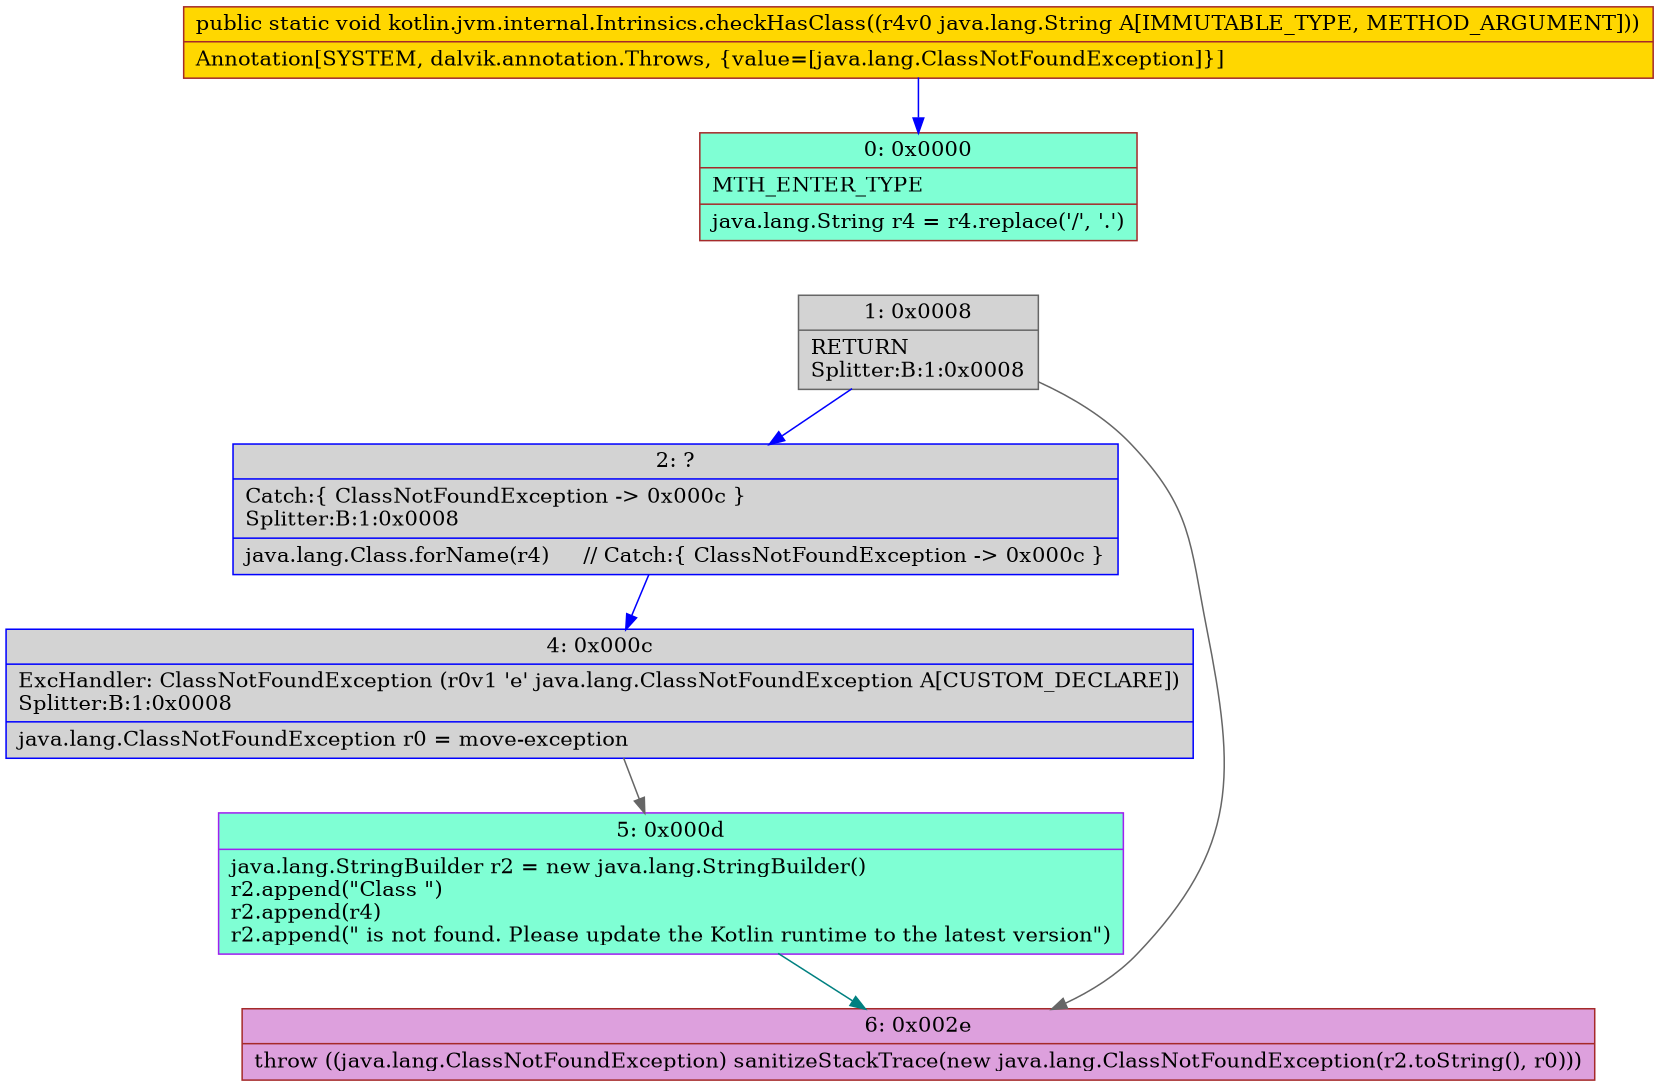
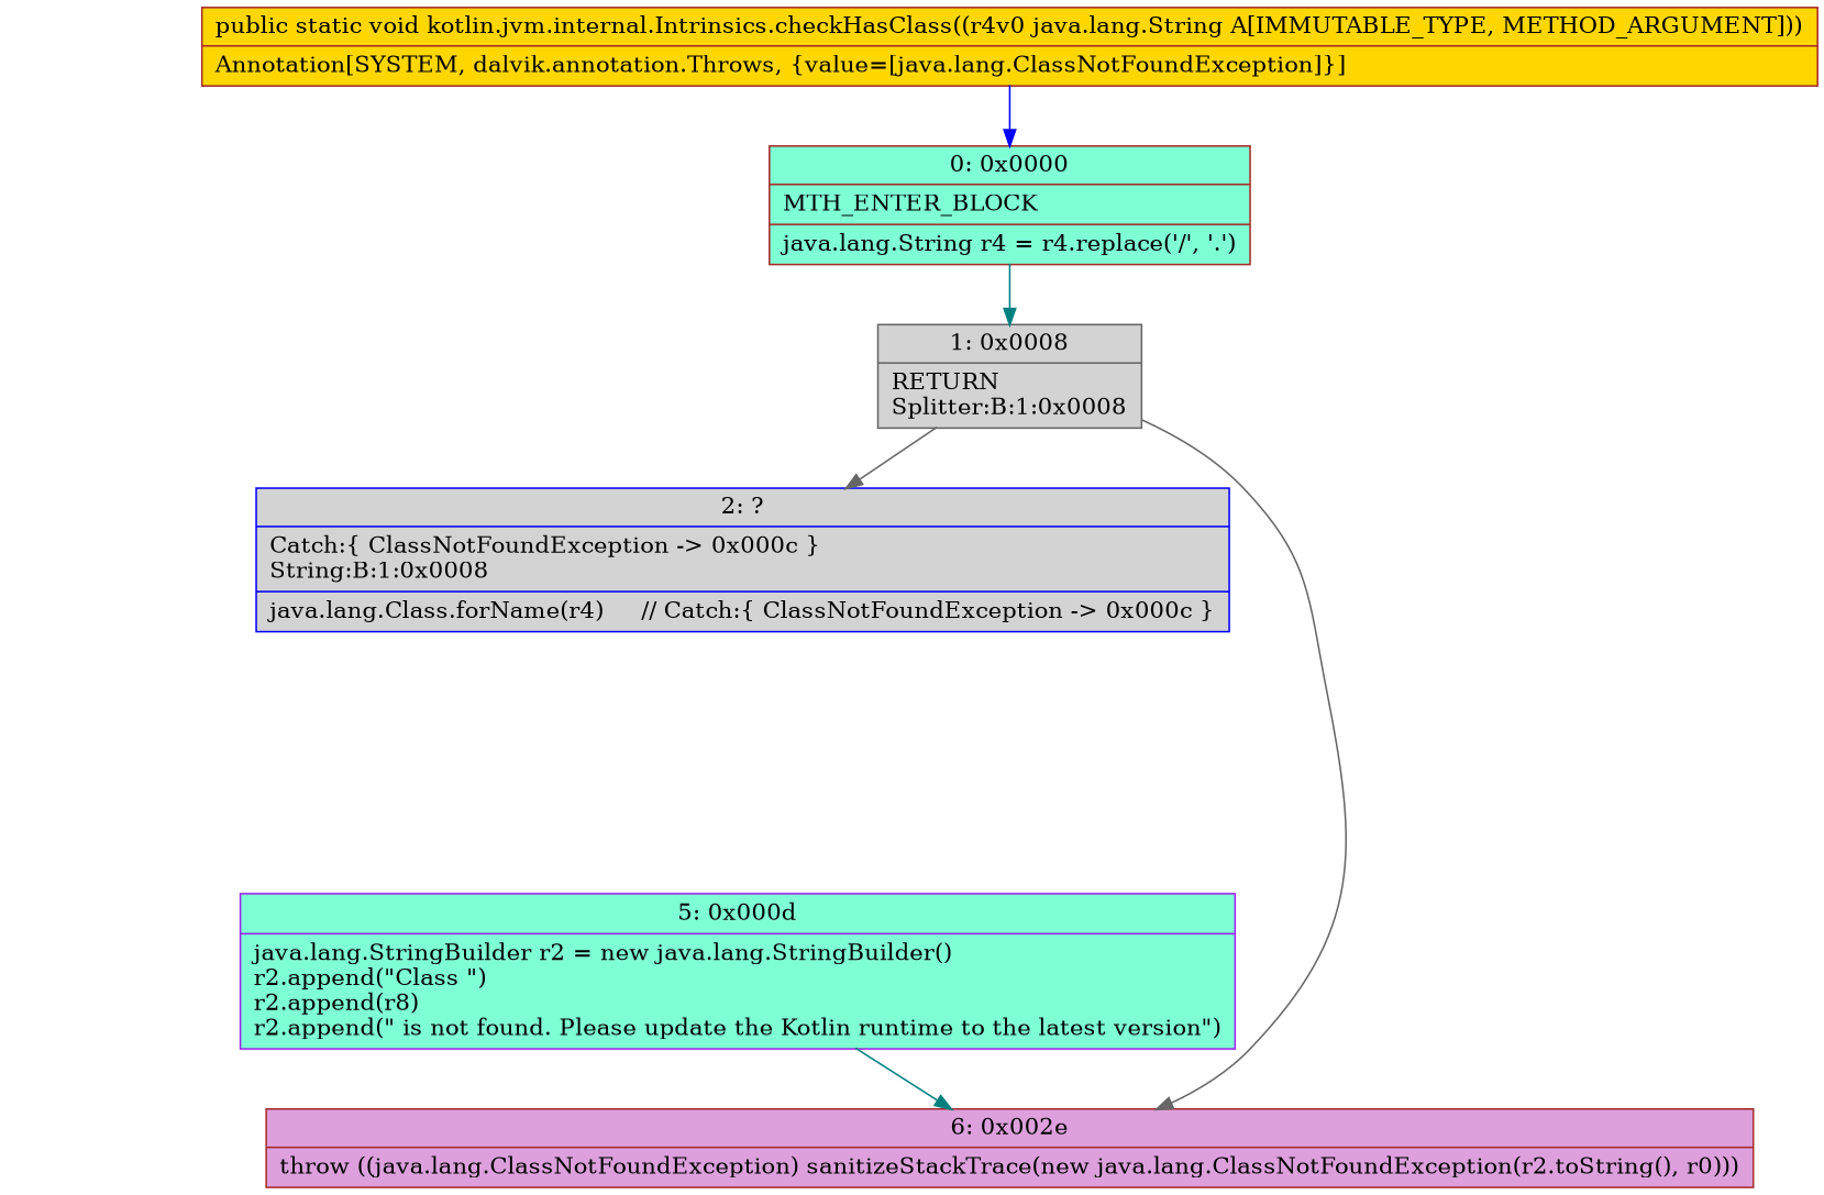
  digraph {
    node [color=brown fillcolor=lightgrey shape=record style=filled]
    edge [color=blue]
-   n1 [fillcolor=aquamarine label="{0\:\ 0x0000|MTH_ENTER_TYPE\l|java.lang.String r4 = r4.replace('\/', '.')\l}"]
+   n1 [fillcolor=aquamarine label="{0\:\ 0x0000|MTH_ENTER_BLOCK\l|java.lang.String r4 = r4.replace('\/', '.')\l}"]
    n2 [color=gray40 label="{1\:\ 0x0008|RETURN\lSplitter:B:1:0x0008\l}"]
-   n3 [color=blue label="{2\:\ ?|Catch:\{ ClassNotFoundException \-\> 0x000c \}\lSplitter:B:1:0x0008\l|java.lang.Class.forName(r4)     \/\/ Catch:\{ ClassNotFoundException \-\> 0x000c \}\l}"]
+   n3 [color=blue label="{2\:\ ?|Catch:\{ ClassNotFoundException \-\> 0x000c \}\lString:B:1:0x0008\l|java.lang.Class.forName(r4)     \/\/ Catch:\{ ClassNotFoundException \-\> 0x000c \}\l}"]
    n4 [fillcolor=plum label="{6\:\ 0x002e|throw ((java.lang.ClassNotFoundException) sanitizeStackTrace(new java.lang.ClassNotFoundException(r2.toString(), r0)))\l}"]
-   n5 [color=blue label="{4\:\ 0x000c|ExcHandler: ClassNotFoundException (r0v1 'e' java.lang.ClassNotFoundException A[CUSTOM_DECLARE])\lSplitter:B:1:0x0008\l|java.lang.ClassNotFoundException r0 = move\-exception\l}"]
-   n6 [color=purple fillcolor=aquamarine label="{5\:\ 0x000d|java.lang.StringBuilder r2 = new java.lang.StringBuilder()\lr2.append(\"Class \")\lr2.append(r4)\lr2.append(\" is not found. Please update the Kotlin runtime to the latest version\")\l}"]
+   n6 [color=purple fillcolor=aquamarine label="{5\:\ 0x000d|java.lang.StringBuilder r2 = new java.lang.StringBuilder()\lr2.append(\"Class \")\lr2.append(r8)\lr2.append(\" is not found. Please update the Kotlin runtime to the latest version\")\l}"]
    n7 [fillcolor=gold label="{public static void kotlin.jvm.internal.Intrinsics.checkHasClass((r4v0 java.lang.String A[IMMUTABLE_TYPE, METHOD_ARGUMENT]))  | Annotation[SYSTEM, dalvik.annotation.Throws, \{value=[java.lang.ClassNotFoundException]\}]\l}"]
-   n2 -> n3
+   n1 -> n2 [color=teal]
+   n2 -> n3 [color=gray40]
    n2 -> n4 [color=gray40]
-   n3 -> n5
-   n5 -> n6 [color=gray40]
    n6 -> n4 [color=teal]
    n7 -> n1
  }
